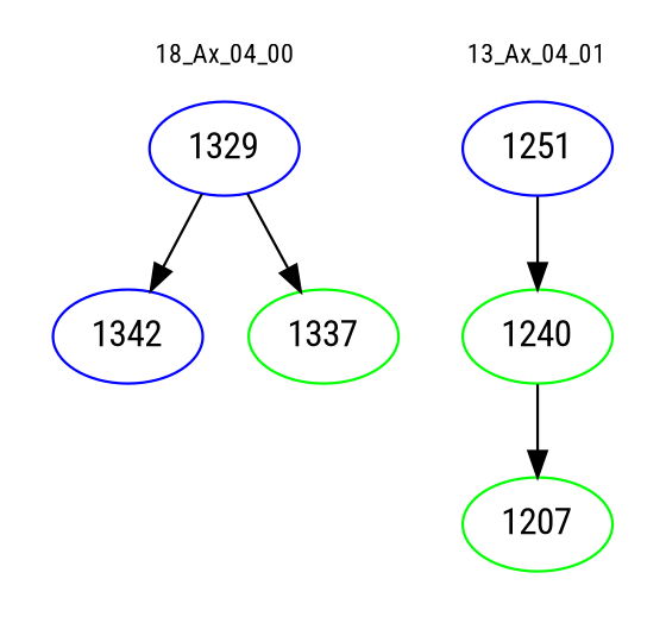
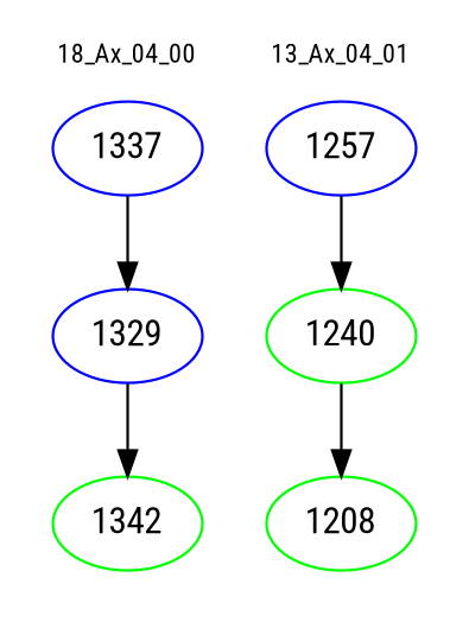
  digraph {
    fontname="Roboto Condensed"
    node [color=blue fontname="Roboto Condensed"]
    edge [color=black fontname="Roboto Condensed"]
    n1 [label=1329]
-   n2 [label=1342]
-   n3 [color=green label=1337]
+   n2 [color=green label=1342]
+   n3 [label=1337]
    n4 [color=green label=1240]
-   n5 [color=green label=1207]
-   n6 [label=1251]
+   n5 [color=green label=1208]
+   n6 [label=1257]
    subgraph cluster_1 {
      color=white
      fontsize=10
      label="18_Ax_04_00"
      n1
      n2
      n3
    }
    subgraph cluster_2 {
      color=white
      fontsize=10
      label="13_Ax_04_01"
      n4
      n5
      n6
    }
    n1 -> n2
-   n1 -> n3
+   n3 -> n1
    n4 -> n5
    n6 -> n4
  }
